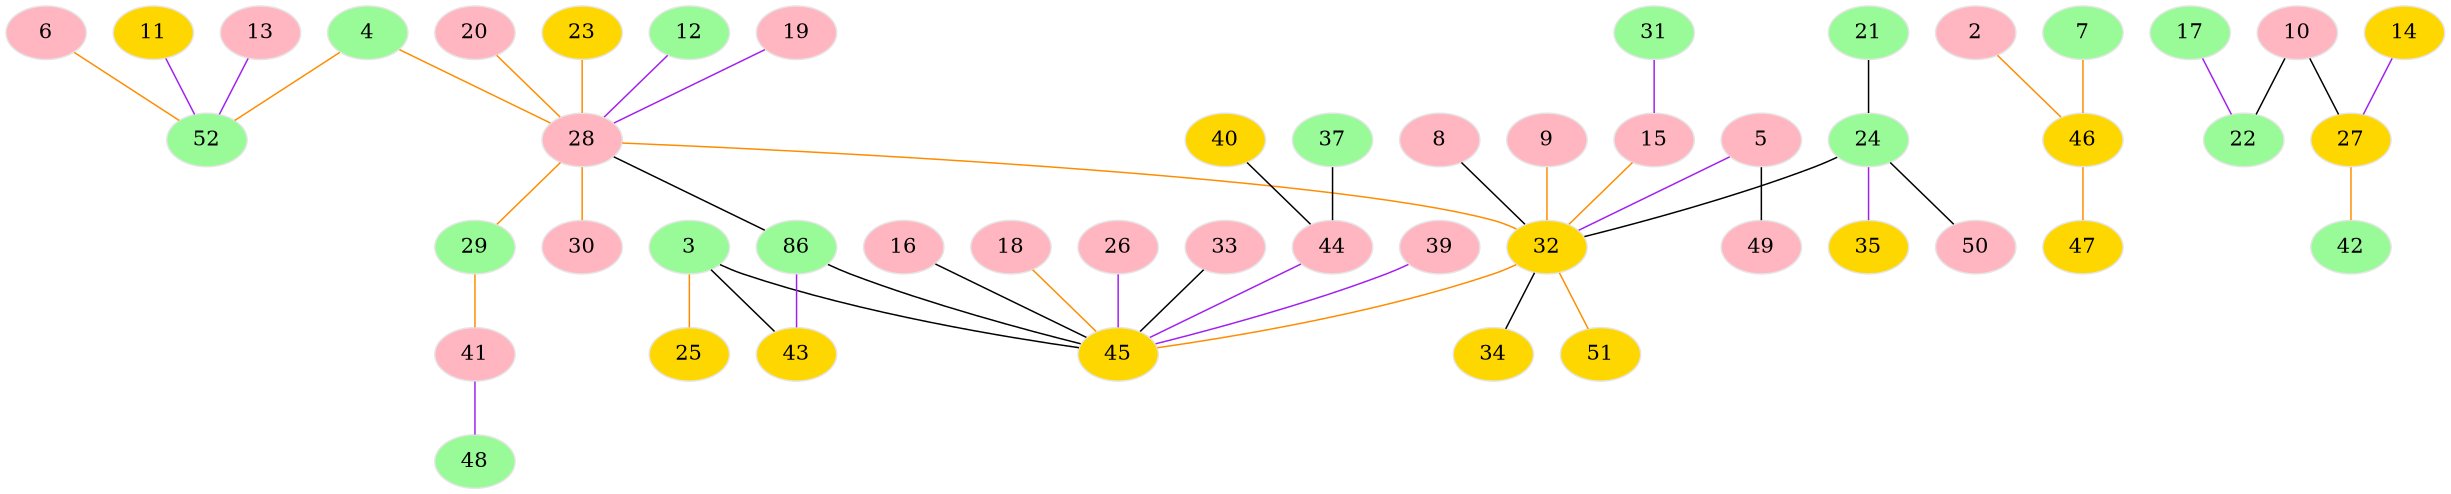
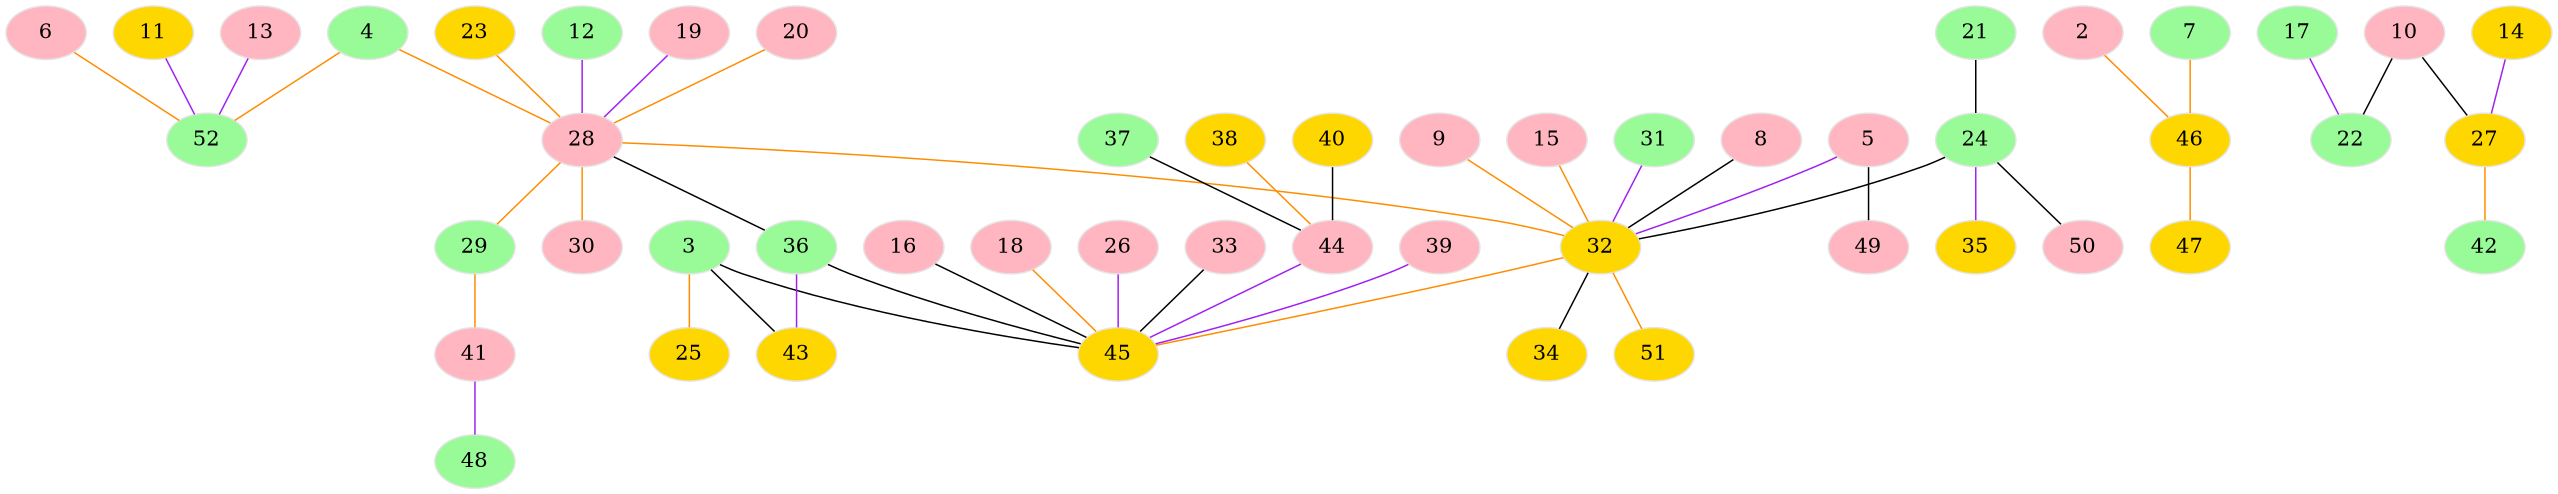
  graph {
    node [color=gray90 fillcolor=lightpink style=filled]
    edge [color=darkorange weight=1.0]
    24 [fillcolor=palegreen]
    32 [fillcolor=gold]
    35 [fillcolor=gold]
    50
    46 [fillcolor=gold]
    2
    47 [fillcolor=gold]
    3 [fillcolor=palegreen]
    25 [fillcolor=gold]
    43 [fillcolor=gold]
    45 [fillcolor=gold]
    4 [fillcolor=palegreen]
    28
    52 [fillcolor=palegreen]
    29 [fillcolor=palegreen]
    30
-   36 [fillcolor=palegreen label=86]
+   36 [fillcolor=palegreen]
    5
    49
    34 [fillcolor=gold]
    51 [fillcolor=gold]
    6
    7 [fillcolor=palegreen]
    8
    9
    22 [fillcolor=palegreen]
    10
    27 [fillcolor=gold]
    42 [fillcolor=palegreen]
    11 [fillcolor=gold]
    12 [fillcolor=palegreen]
    13
    14 [fillcolor=gold]
    15
    16
    17 [fillcolor=palegreen]
    18
    19
    20
    21 [fillcolor=palegreen]
    23 [fillcolor=gold]
    26
    41
    48 [fillcolor=palegreen]
    31 [fillcolor=palegreen]
    33
    37 [fillcolor=palegreen]
    44
+   38 [fillcolor=gold]
    39
    40 [fillcolor=gold]
    24 -- 32 [color=black]
    24 -- 35 [color=purple]
    24 -- 50 [color=black]
    32 -- 45
    32 -- 34 [color=black]
    32 -- 51
    46 -- 47
    2 -- 46
    3 -- 25
    3 -- 43 [color=black]
    3 -- 45 [color=black]
    4 -- 28
    4 -- 52
    28 -- 32
    28 -- 29 [weight=2.0]
    28 -- 30
    28 -- 36 [color=black]
    29 -- 41
    36 -- 43 [color=purple]
    36 -- 45 [color=black]
    5 -- 32 [color=purple]
    5 -- 49 [color=black]
    6 -- 52
    7 -- 46
    8 -- 32 [color=black]
    9 -- 32
    10 -- 22 [color=black]
    10 -- 27 [color=black]
    27 -- 42
    11 -- 52 [color=purple]
    12 -- 28 [color=purple]
    13 -- 52 [color=purple]
    14 -- 27 [color=purple]
    15 -- 32
    16 -- 45 [color=black]
    17 -- 22 [color=purple]
    18 -- 45
    19 -- 28 [color=purple]
    20 -- 28
    21 -- 24 [color=black]
    23 -- 28
    26 -- 45 [color=purple]
    41 -- 48 [color=purple]
-   31 -- 15 [color=purple]
+   31 -- 32 [color=purple]
    33 -- 45 [color=black]
    37 -- 44 [color=black]
    44 -- 45 [color=purple]
+   38 -- 44
    39 -- 45 [color=purple]
    40 -- 44 [color=black]
  }
